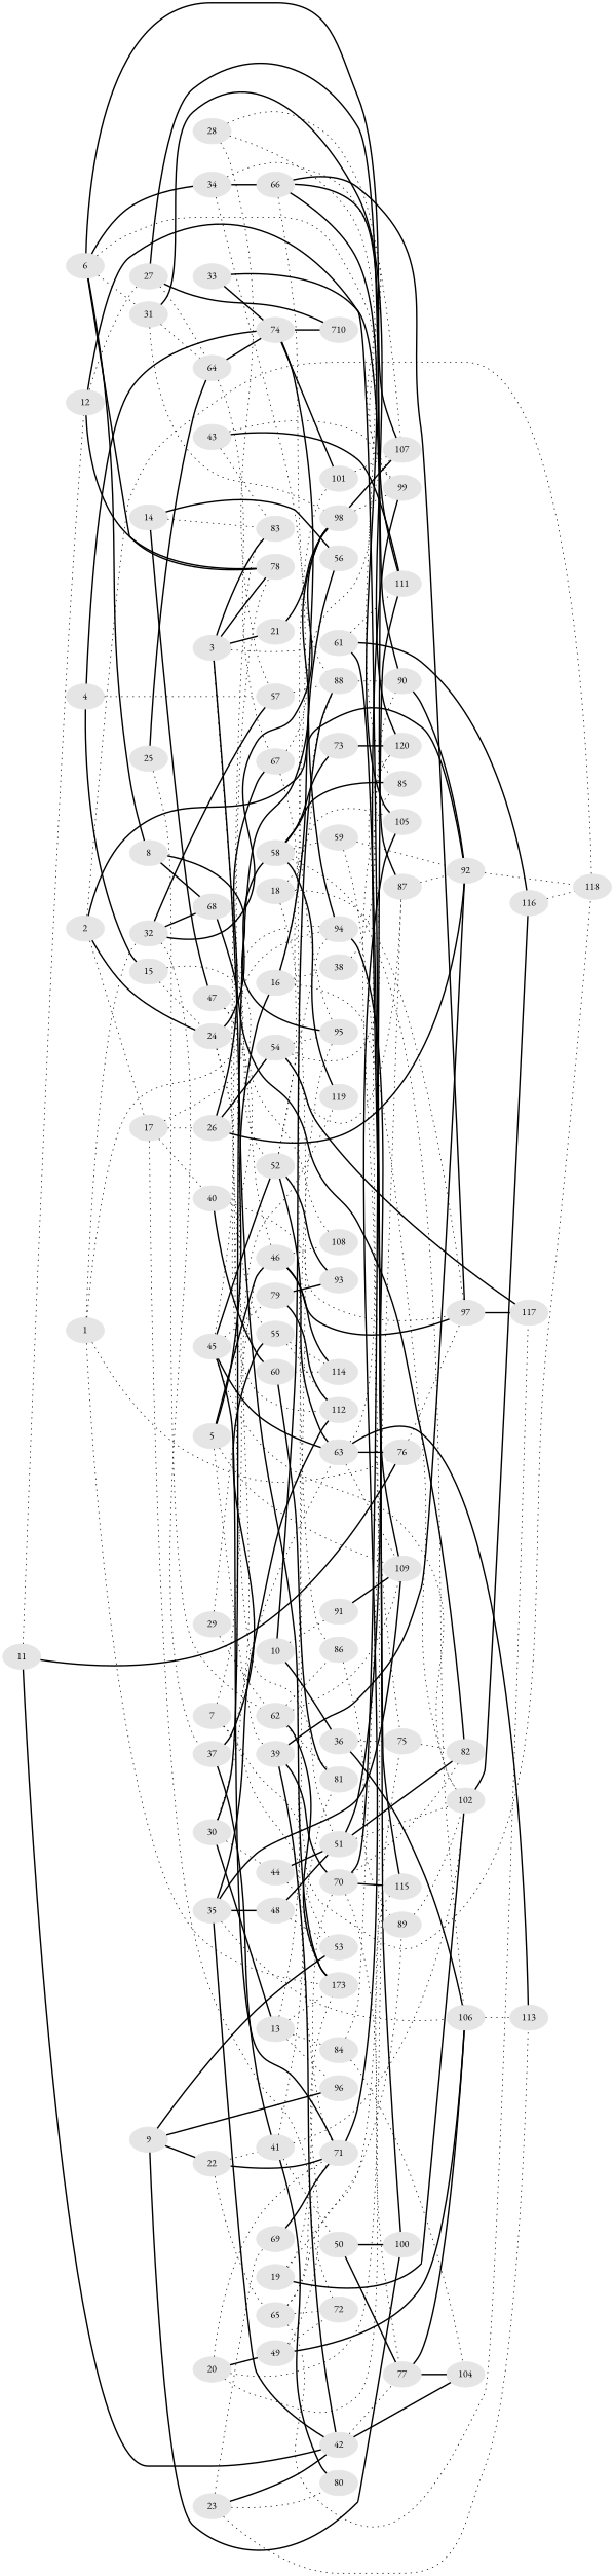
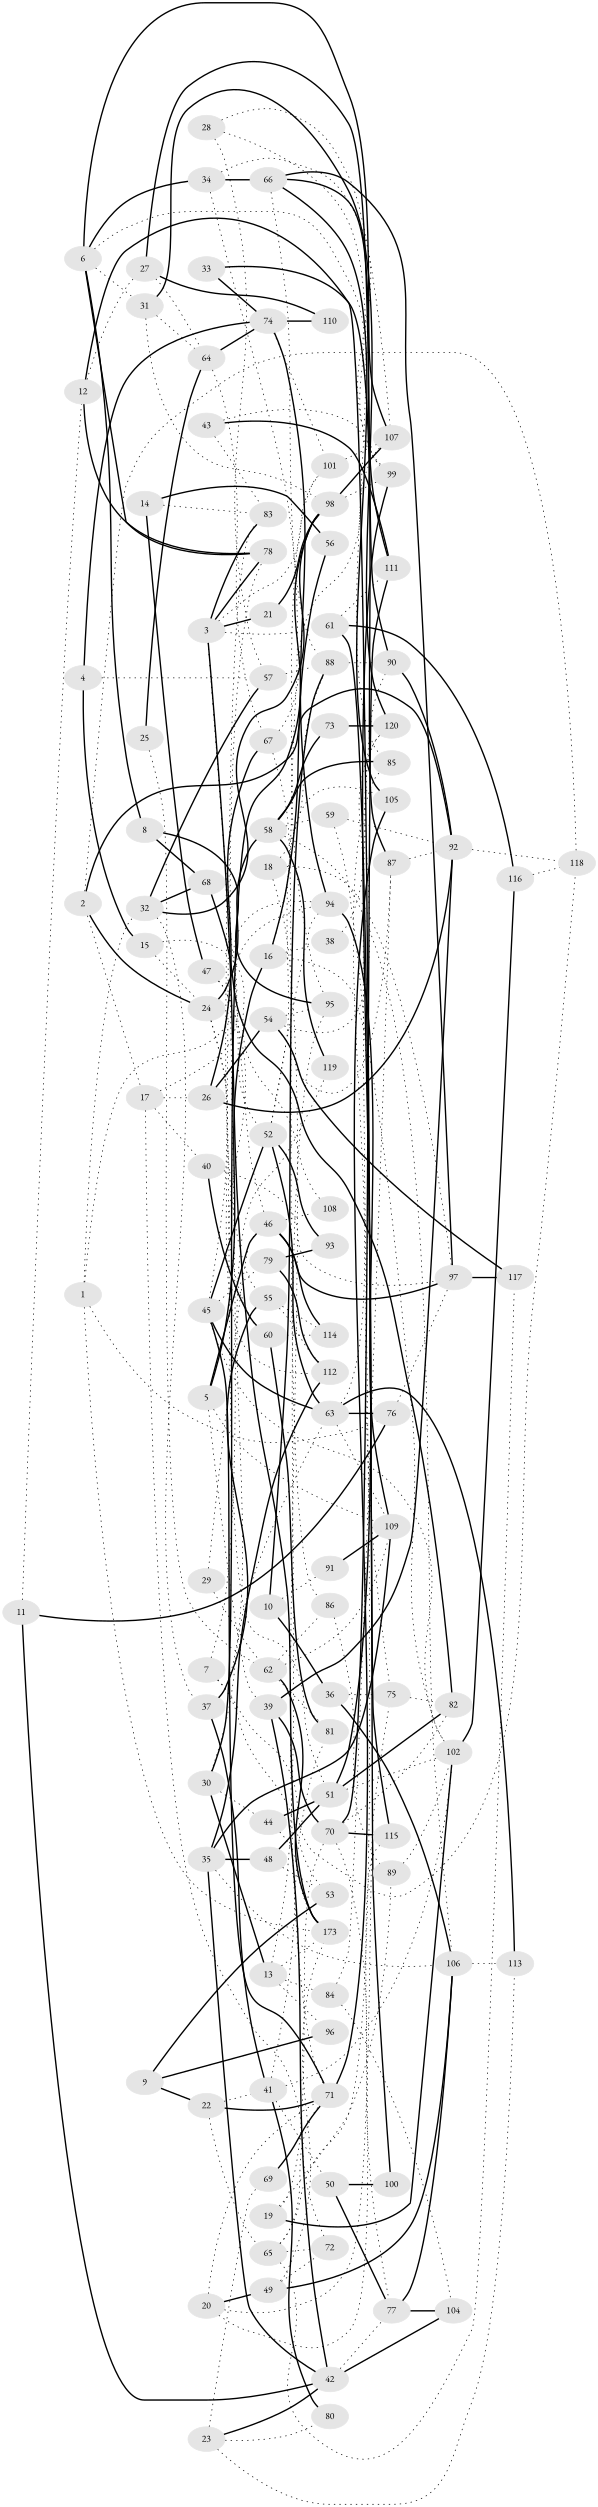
  graph {
    fontname="EB Garamond"
    rankdir=LR
    node [color=gray90 fontname="EB Garamond" style=filled]
    edge [fontname="EB Garamond" style=dotted]
    1
    32
    76
    94
    n5 [label=173]
    57
    68
    98
    37
    97
    109
    2
    17
    24
    92
    118
    26
    40
    72
    51
    58
    112
    3
    21
    46
    55
    61
    78
    83
    101
    108
    114
    111
    100
    116
    107
    4
    15
    74
    88
-   110 [label=710]
+   110
    5
    16
    39
    56
    38
    102
    42
    70
    6
    8
    31
    34
    99
    95
    64
    120
    66
    7
    53
    82
    9
    22
    96
    71
    41
    65
    10
    36
    91
    75
    106
    90
    11
    12
    27
    115
    77
    104
    13
    84
    87
    14
    47
    60
    52
    54
    67
    18
    105
    117
    19
    89
    20
    49
    80
    50
    81
    23
    69
    113
    85
    119
    59
    73
    25
    62
    86
    28
    29
    30
    44
    63
    33
    35
    48
    43
    45
    79
    93
    1 -- 32
    1 -- 76
    1 -- 94
    1 -- n5
    32 -- 57 [style=bold]
    32 -- 68 [style=bold]
    32 -- 98 [style=bold]
    32 -- 37
    76 -- 97
    94 -- 109 [style=bold]
    57 -- 88
    68 -- 82 [style=bold]
    98 -- 107 [style=bold]
    98 -- 99
    37 -- 55 [style=bold]
    37 -- 41 [style=bold]
    37 -- 119
    97 -- 117 [style=bold]
    2 -- 17
    2 -- 24 [style=bold]
    2 -- 92 [style=bold]
    2 -- 118
    17 -- 94
    17 -- 26
    17 -- 40
    17 -- 72
    24 -- 51
    24 -- 58 [style=bold]
    24 -- 112
    92 -- 118
    26 -- 92 [style=bold]
    26 -- 54 [style=bold]
    26 -- 67 [style=bold]
    40 -- 97
    40 -- 60 [style=bold]
    51 -- 102
    51 -- 99 [style=bold]
    51 -- 82 [style=bold]
    58 -- 106
    58 -- 85 [style=bold]
    58 -- 119 [style=bold]
    58 -- 59
    58 -- 73 [style=bold]
    3 -- n5 [style=bold]
    3 -- 21 [style=bold]
    3 -- 46
    3 -- 55
    3 -- 61
    3 -- 78 [style=bold]
    3 -- 83 [style=bold]
+   3 -- 101
    21 -- 98 [style=bold]
    46 -- 97 [style=bold]
    46 -- 108
    46 -- 114 [style=bold]
    55 -- 112
    55 -- 114
    61 -- 111
    61 -- 100 [style=bold]
    61 -- 116 [style=bold]
    101 -- 107
    116 -- 118
    4 -- 57
    4 -- 15 [style=bold]
    4 -- 74 [style=bold]
    15 -- 24
    15 -- 108
    74 -- 94 [style=bold]
-   74 -- 101 [style=bold]
+   74 -- 101
    74 -- 110 [style=bold]
    88 -- 90
    5 -- 109
    5 -- 46 [style=bold]
    5 -- 16 [style=bold]
    5 -- 39
    16 -- 101
    16 -- 56 [style=bold]
    16 -- 38
    16 -- 102
    39 -- 92 [style=bold]
    39 -- 42 [style=bold]
    39 -- 70 [style=bold]
    38 -- 120
    102 -- 116 [style=bold]
    42 -- 77
    42 -- 104 [style=bold]
    70 -- 111 [style=bold]
    70 -- 82
    70 -- 115 [style=bold]
    70 -- 77
    6 -- 78 [style=bold]
    6 -- 111 [style=bold]
    6 -- 8 [style=bold]
    6 -- 31
    6 -- 34 [style=bold]
    6 -- 99
    8 -- 68 [style=bold]
    8 -- 95 [style=bold]
    31 -- 98
    31 -- 64
    31 -- 120 [style=bold]
    34 -- 99
    34 -- 95
    34 -- 66 [style=bold]
    64 -- 74 [style=bold]
    64 -- 67
    66 -- 97 [style=bold]
    66 -- 107 [style=bold]
    66 -- 88
    66 -- 105 [style=bold]
    7 -- 118
    7 -- 78
    7 -- 53
-   9 -- 100 [style=bold]
    9 -- 53 [style=bold]
    9 -- 22 [style=bold]
    9 -- 96 [style=bold]
    22 -- 71 [style=bold]
    22 -- 41
    22 -- 65
    71 -- 105 [style=bold]
    41 -- 102
    41 -- 80 [style=bold]
    41 -- 50
    41 -- 81
    65 -- 72
    65 -- 71
    65 -- 90
    65 -- 117
    10 -- 88 [style=bold]
    10 -- 36 [style=bold]
    10 -- 91
    36 -- 75
    36 -- 106 [style=bold]
    91 -- 109 [style=bold]
    75 -- 82
    106 -- 113
    90 -- 92 [style=bold]
    11 -- 76 [style=bold]
    11 -- 42 [style=bold]
    11 -- 12
    12 -- 78 [style=bold]
    12 -- 27
    12 -- 115 [style=bold]
    27 -- 110 [style=bold]
    27 -- 64
    27 -- 90 [style=bold]
    77 -- 106 [style=bold]
    77 -- 104 [style=bold]
    13 -- n5
    13 -- 95
    13 -- 96
    13 -- 84
    84 -- 104
    84 -- 87
    87 -- 92
    14 -- 83
    14 -- 56 [style=bold]
    14 -- 47 [style=bold]
    47 -- 60
    47 -- 52
    60 -- 114
    60 -- 81 [style=bold]
    52 -- 94
    52 -- 105
    52 -- 63 [style=bold]
    52 -- 93 [style=bold]
    54 -- 95
    54 -- 120
    54 -- 87
    54 -- 117 [style=bold]
    67 -- 107
    67 -- 86
    18 -- 97
    18 -- 88
    18 -- 71
    19 -- 102 [style=bold]
    19 -- 70
    19 -- 89
    89 -- 102
    20 -- 71
    20 -- 75
    20 -- 115
    20 -- 49 [style=bold]
    49 -- n5
    49 -- 72
    49 -- 106 [style=bold]
    50 -- 100 [style=bold]
    50 -- 77 [style=bold]
    23 -- 42 [style=bold]
    23 -- 80
    23 -- 69
    23 -- 113
    69 -- 71 [style=bold]
    59 -- 92
    59 -- 75
    73 -- 120 [style=bold]
    25 -- 64 [style=bold]
    25 -- 62
    62 -- n5 [style=bold]
    62 -- 109
    62 -- 81
    62 -- 86
    86 -- 89
    28 -- 57
    28 -- 107
    28 -- 85
    29 -- 46
    29 -- 62
    30 -- 98 [style=bold]
    30 -- 13 [style=bold]
    30 -- 44
    30 -- 63
    44 -- n5
    44 -- 51 [style=bold]
    63 -- 76 [style=bold]
    63 -- 109
    63 -- 113 [style=bold]
    63 -- 85
    33 -- 74 [style=bold]
    33 -- 87 [style=bold]
    35 -- 109 [style=bold]
    35 -- 112 [style=bold]
    35 -- 42 [style=bold]
    35 -- 106
    35 -- 48 [style=bold]
    48 -- 51 [style=bold]
    48 -- 53
    43 -- 83
    43 -- 111 [style=bold]
    43 -- 99
    45 -- 83
    45 -- 102
    45 -- 71 [style=bold]
    45 -- 52 [style=bold]
    45 -- 63 [style=bold]
    45 -- 79
    79 -- 112 [style=bold]
    79 -- 93 [style=bold]
  }
